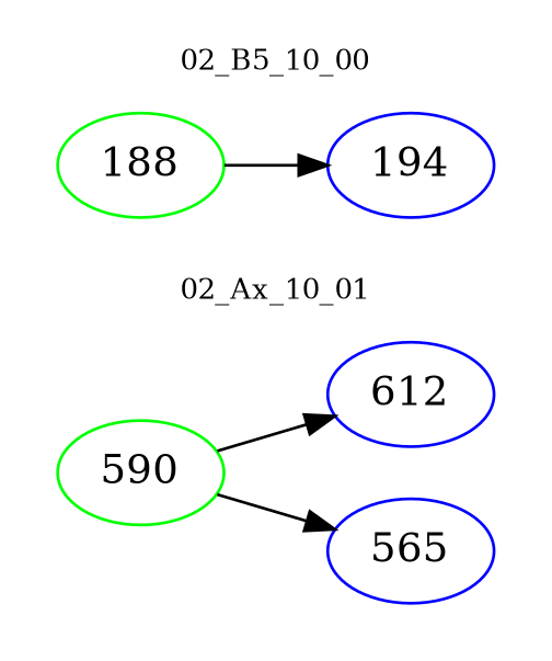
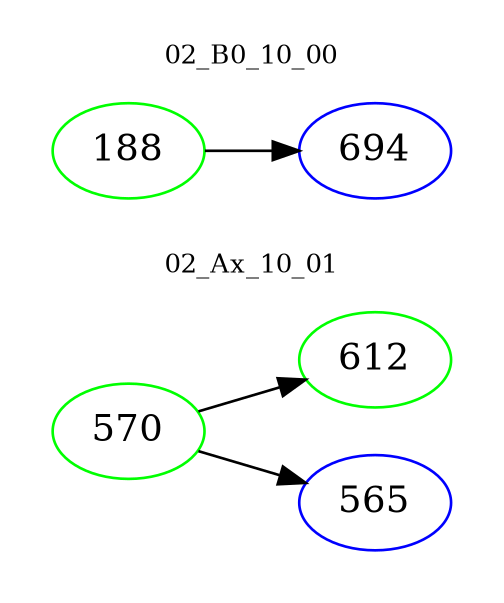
  digraph {
    rankdir=LR
    node [color=blue]
    edge [color=black]
-   n1 [color=green label=590]
+   n1 [color=green label=570]
    n2 [label=565]
-   n3 [label=612]
+   n3 [color=green label=612]
    n4 [color=green label=188]
-   n5 [label=194]
+   n5 [label=694]
    subgraph cluster_1 {
      color=white
      fontsize=10
      label="02_Ax_10_01"
      n1
      n2
      n3
    }
    subgraph cluster_2 {
      color=white
      fontsize=10
-     label="02_B5_10_00"
+     label="02_B0_10_00"
      n4
      n5
    }
    n1 -> n2
    n1 -> n3
    n4 -> n5
  }
